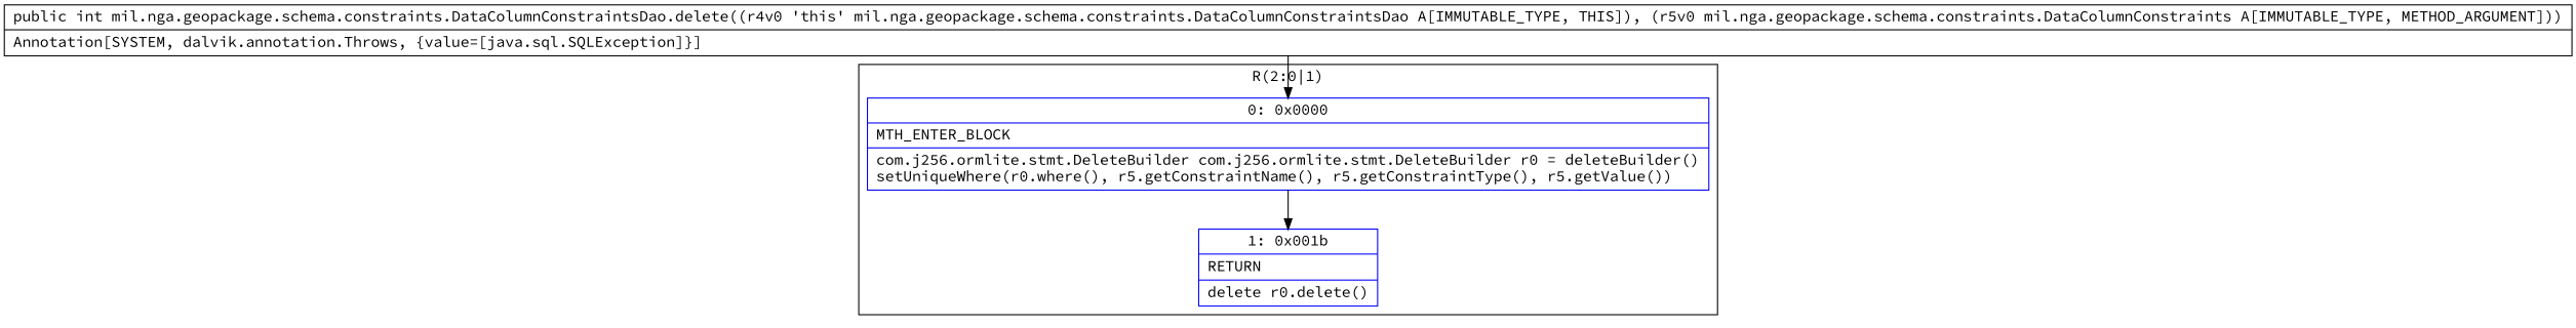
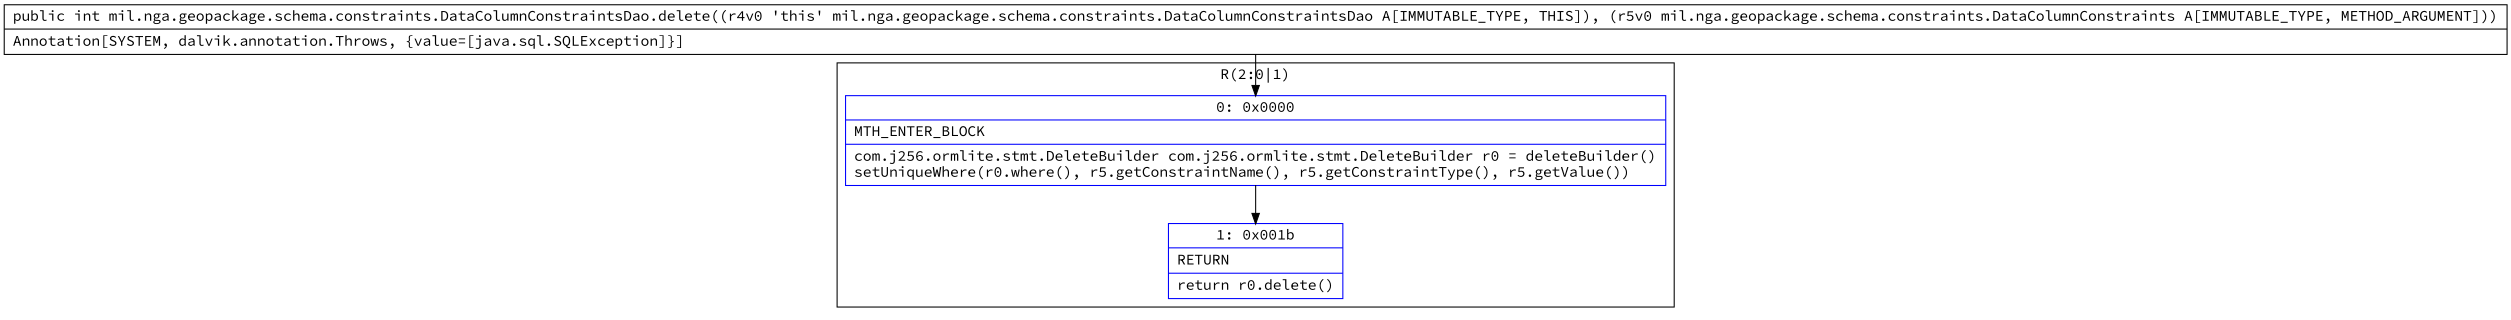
  digraph {
    fontname="Source Code Pro"
    node [color=blue shape=record fontname="Source Code Pro"]
    edge [fontname="Source Code Pro"]
    n1 [label="{0\:\ 0x0000|MTH_ENTER_BLOCK\l|com.j256.ormlite.stmt.DeleteBuilder com.j256.ormlite.stmt.DeleteBuilder r0 = deleteBuilder()\lsetUniqueWhere(r0.where(), r5.getConstraintName(), r5.getConstraintType(), r5.getValue())\l}"]
-   n2 [label="{1\:\ 0x001b|RETURN\l|delete r0.delete()\l}"]
+   n2 [label="{1\:\ 0x001b|RETURN\l|return r0.delete()\l}"]
    n3 [label="{public int mil.nga.geopackage.schema.constraints.DataColumnConstraintsDao.delete((r4v0 'this' mil.nga.geopackage.schema.constraints.DataColumnConstraintsDao A[IMMUTABLE_TYPE, THIS]), (r5v0 mil.nga.geopackage.schema.constraints.DataColumnConstraints A[IMMUTABLE_TYPE, METHOD_ARGUMENT]))  | Annotation[SYSTEM, dalvik.annotation.Throws, \{value=[java.sql.SQLException]\}]\l}" color=""]
    subgraph cluster_1 {
      label="R(2:0|1)"
      n1
      n2
    }
    n1 -> n2
    n3 -> n1
  }
